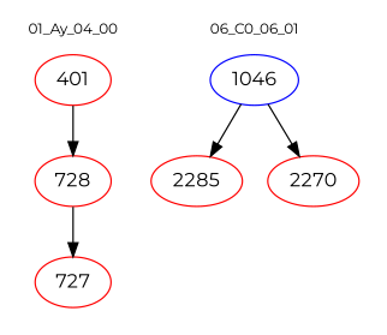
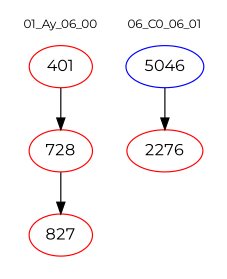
  digraph {
    fontname=Montserrat
    node [color=red fontname=Montserrat]
    edge [color=black fontname=Montserrat]
    n1 [label=401]
-   n2 [label=727]
+   n2 [label=827]
    n3 [label=728]
-   n4 [color=blue label=1046]
-   n5 [label=2285]
-   n6 [label=2270]
+   n4 [color=blue label=5046]
+   n6 [label=2276]
    subgraph cluster_1 {
      color=white
      fontsize=10
-     label="01_Ay_04_00"
+     label="01_Ay_06_00"
      n1
      n2
      n3
    }
    subgraph cluster_2 {
      color=white
      fontsize=10
      label="06_C0_06_01"
      n4
-     n5
      n6
    }
    n1 -> n3
    n3 -> n2
-   n4 -> n5
    n4 -> n6
  }
